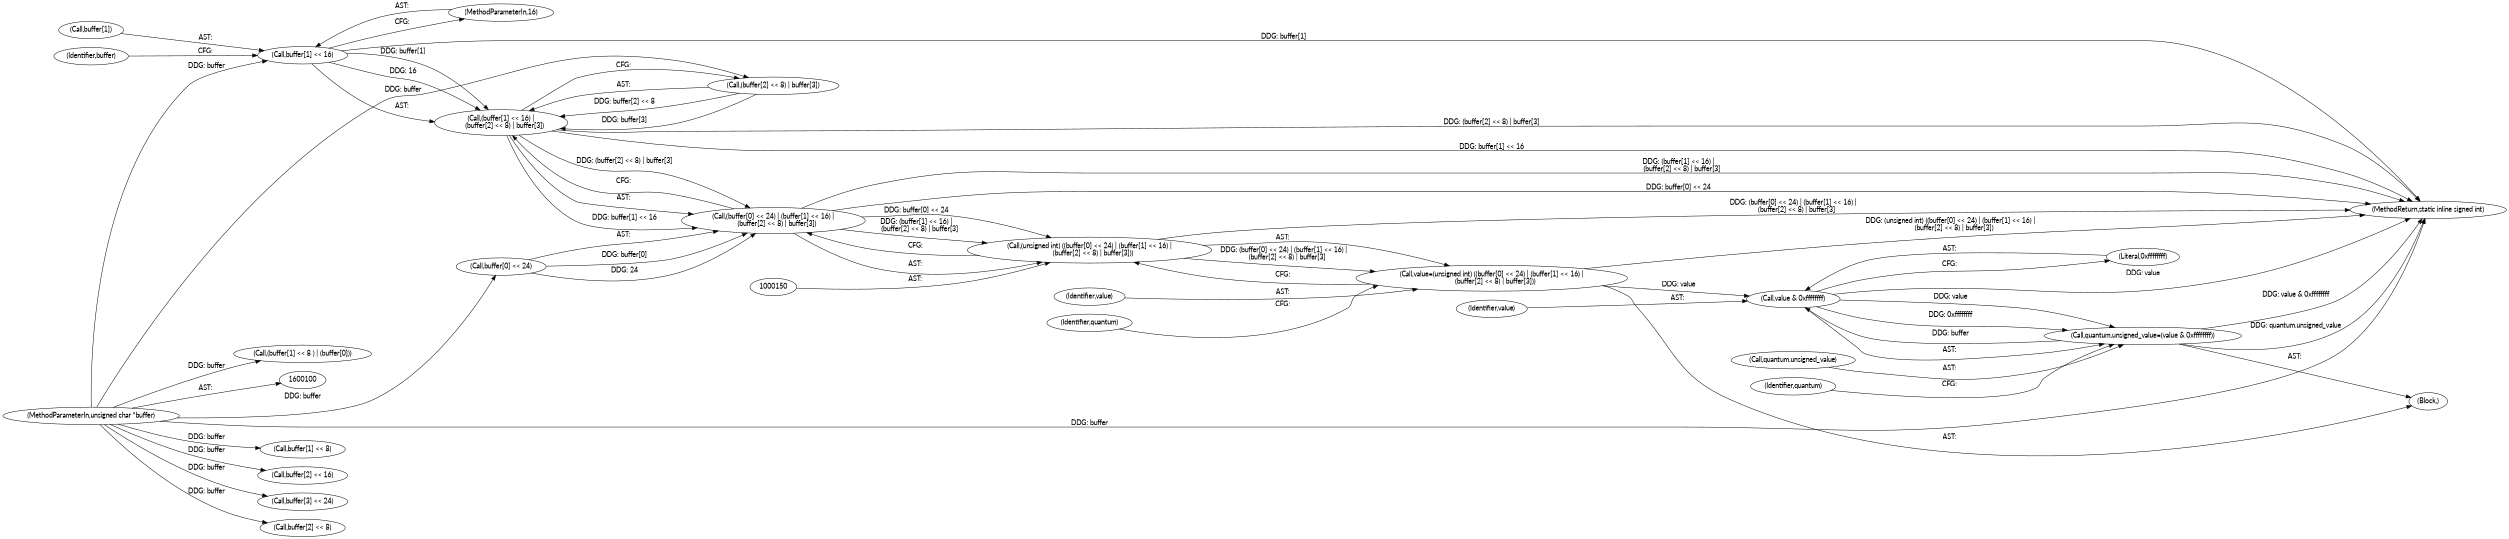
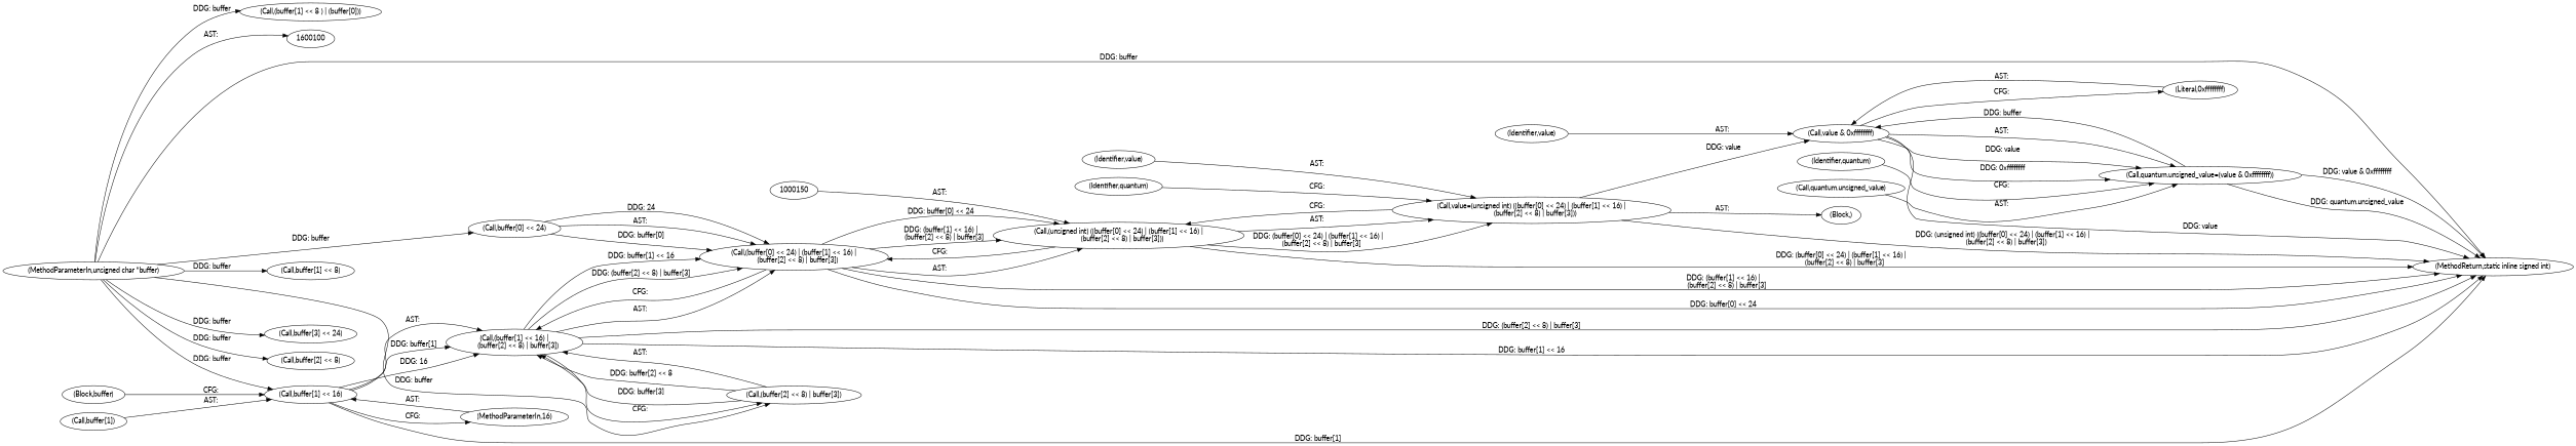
  digraph {
    fontname=Lato
    rankdir=LR
    node [fontname=Lato]
    edge [fontname=Lato]
    n1 [label="(Call,buffer[1] << 16)"]
    n2 [label="(Call,(buffer[1] << 16) |\n    (buffer[2] << 8) | buffer[3])"]
    n3 [label="(MethodParameterIn,16)"]
    n4 [label="(MethodReturn,static inline signed int)"]
    n5 [label="(Call,(buffer[2] << 8) | buffer[3])"]
    n6 [label="(Call,(buffer[0] << 24) | (buffer[1] << 16) |\n    (buffer[2] << 8) | buffer[3])"]
    n7 [label="(MethodParameterIn,unsigned char *buffer)"]
    n8 [label="(Call,buffer[1] << 8)"]
-   n9 [label="(Call,buffer[2] << 16)"]
    n10 [label="(Call,buffer[0] << 24)"]
    n11 [label="(Call,buffer[3] << 24)"]
    n12 [label="(Call,buffer[2] << 8)"]
    n13 [label="(Call,(buffer[1] << 8 ) | (buffer[0]))"]
    n14 [label=1600100]
    n15 [label="(Call,(unsigned int) ((buffer[0] << 24) | (buffer[1] << 16) |\n    (buffer[2] << 8) | buffer[3]))"]
    n16 [label="(Call,value=(unsigned int) ((buffer[0] << 24) | (buffer[1] << 16) |\n    (buffer[2] << 8) | buffer[3]))"]
    n17 [label="(Call,value & 0xffffffff)"]
    n18 [label="(Block,)"]
    n19 [label="(Call,quantum.unsigned_value=(value & 0xffffffff))"]
    n20 [label="(Literal,0xffffffff)"]
    n21 [label="(Identifier,value)"]
    n22 [label="(Identifier,quantum)"]
-   n23 [label="(Identifier,buffer)"]
+   n23 [label="(Block,buffer)"]
    n24 [label="(Call,buffer[1])"]
    n25 [label="(Identifier,quantum)"]
    n26 [label="(Identifier,value)"]
    n27 [label="(Call,quantum.unsigned_value)"]
    1000150
    n1 -> n2 [label="AST: "]
    n1 -> n2 [label="DDG: buffer[1]"]
    n1 -> n2 [label="DDG: 16"]
    n1 -> n3 [label="CFG: "]
    n1 -> n4 [label="DDG: buffer[1]"]
    n2 -> n4 [label="DDG: (buffer[2] << 8) | buffer[3]"]
    n2 -> n4 [label="DDG: buffer[1] << 16"]
    n2 -> n5 [label="CFG: "]
    n2 -> n6 [label="AST: "]
    n2 -> n6 [label="DDG: buffer[1] << 16"]
    n2 -> n6 [label="DDG: (buffer[2] << 8) | buffer[3]"]
    n3 -> n1 [label="AST: "]
    n5 -> n2 [label="AST: "]
    n5 -> n2 [label="DDG: buffer[2] << 8"]
    n5 -> n2 [label="DDG: buffer[3]"]
    n6 -> n2 [label="CFG: "]
    n6 -> n4 [label="DDG: (buffer[1] << 16) |\n    (buffer[2] << 8) | buffer[3]"]
    n6 -> n4 [label="DDG: buffer[0] << 24"]
    n6 -> n15 [label="AST: "]
    n6 -> n15 [label="DDG: buffer[0] << 24"]
    n6 -> n15 [label="DDG: (buffer[1] << 16) |\n    (buffer[2] << 8) | buffer[3]"]
    n7 -> n1 [label="DDG: buffer"]
    n7 -> n4 [label="DDG: buffer"]
    n7 -> n5 [label="DDG: buffer"]
    n7 -> n8 [label="DDG: buffer"]
-   n7 -> n9 [label="DDG: buffer"]
    n7 -> n10 [label="DDG: buffer"]
    n7 -> n11 [label="DDG: buffer"]
    n7 -> n12 [label="DDG: buffer"]
    n7 -> n13 [label="DDG: buffer"]
    n7 -> n14 [label="AST: "]
    n10 -> n6 [label="AST: "]
    n10 -> n6 [label="DDG: buffer[0]"]
    n10 -> n6 [label="DDG: 24"]
    n15 -> n4 [label="DDG: (buffer[0] << 24) | (buffer[1] << 16) |\n    (buffer[2] << 8) | buffer[3]"]
    n15 -> n6 [label="CFG: "]
    n15 -> n16 [label="AST: "]
    n15 -> n16 [label="DDG: (buffer[0] << 24) | (buffer[1] << 16) |\n    (buffer[2] << 8) | buffer[3]"]
    n16 -> n4 [label="DDG: (unsigned int) ((buffer[0] << 24) | (buffer[1] << 16) |\n    (buffer[2] << 8) | buffer[3])"]
    n16 -> n15 [label="CFG: "]
    n16 -> n17 [label="DDG: value"]
    n16 -> n18 [label="AST: "]
    n17 -> n4 [label="DDG: value"]
    n17 -> n19 [label="AST: "]
    n17 -> n19 [label="DDG: value"]
    n17 -> n19 [label="DDG: 0xffffffff"]
    n17 -> n20 [label="CFG: "]
    n19 -> n4 [label="DDG: value & 0xffffffff"]
    n19 -> n4 [label="DDG: quantum.unsigned_value"]
    n19 -> n17 [label="DDG: buffer"]
-   n19 -> n18 [label="AST: "]
    n20 -> n17 [label="AST: "]
    n21 -> n16 [label="AST: "]
    n22 -> n16 [label="CFG: "]
    n23 -> n1 [label="CFG: "]
    n24 -> n1 [label="AST: "]
    n25 -> n19 [label="CFG: "]
    n26 -> n17 [label="AST: "]
    n27 -> n19 [label="AST: "]
    1000150 -> n15 [label="AST: "]
  }
